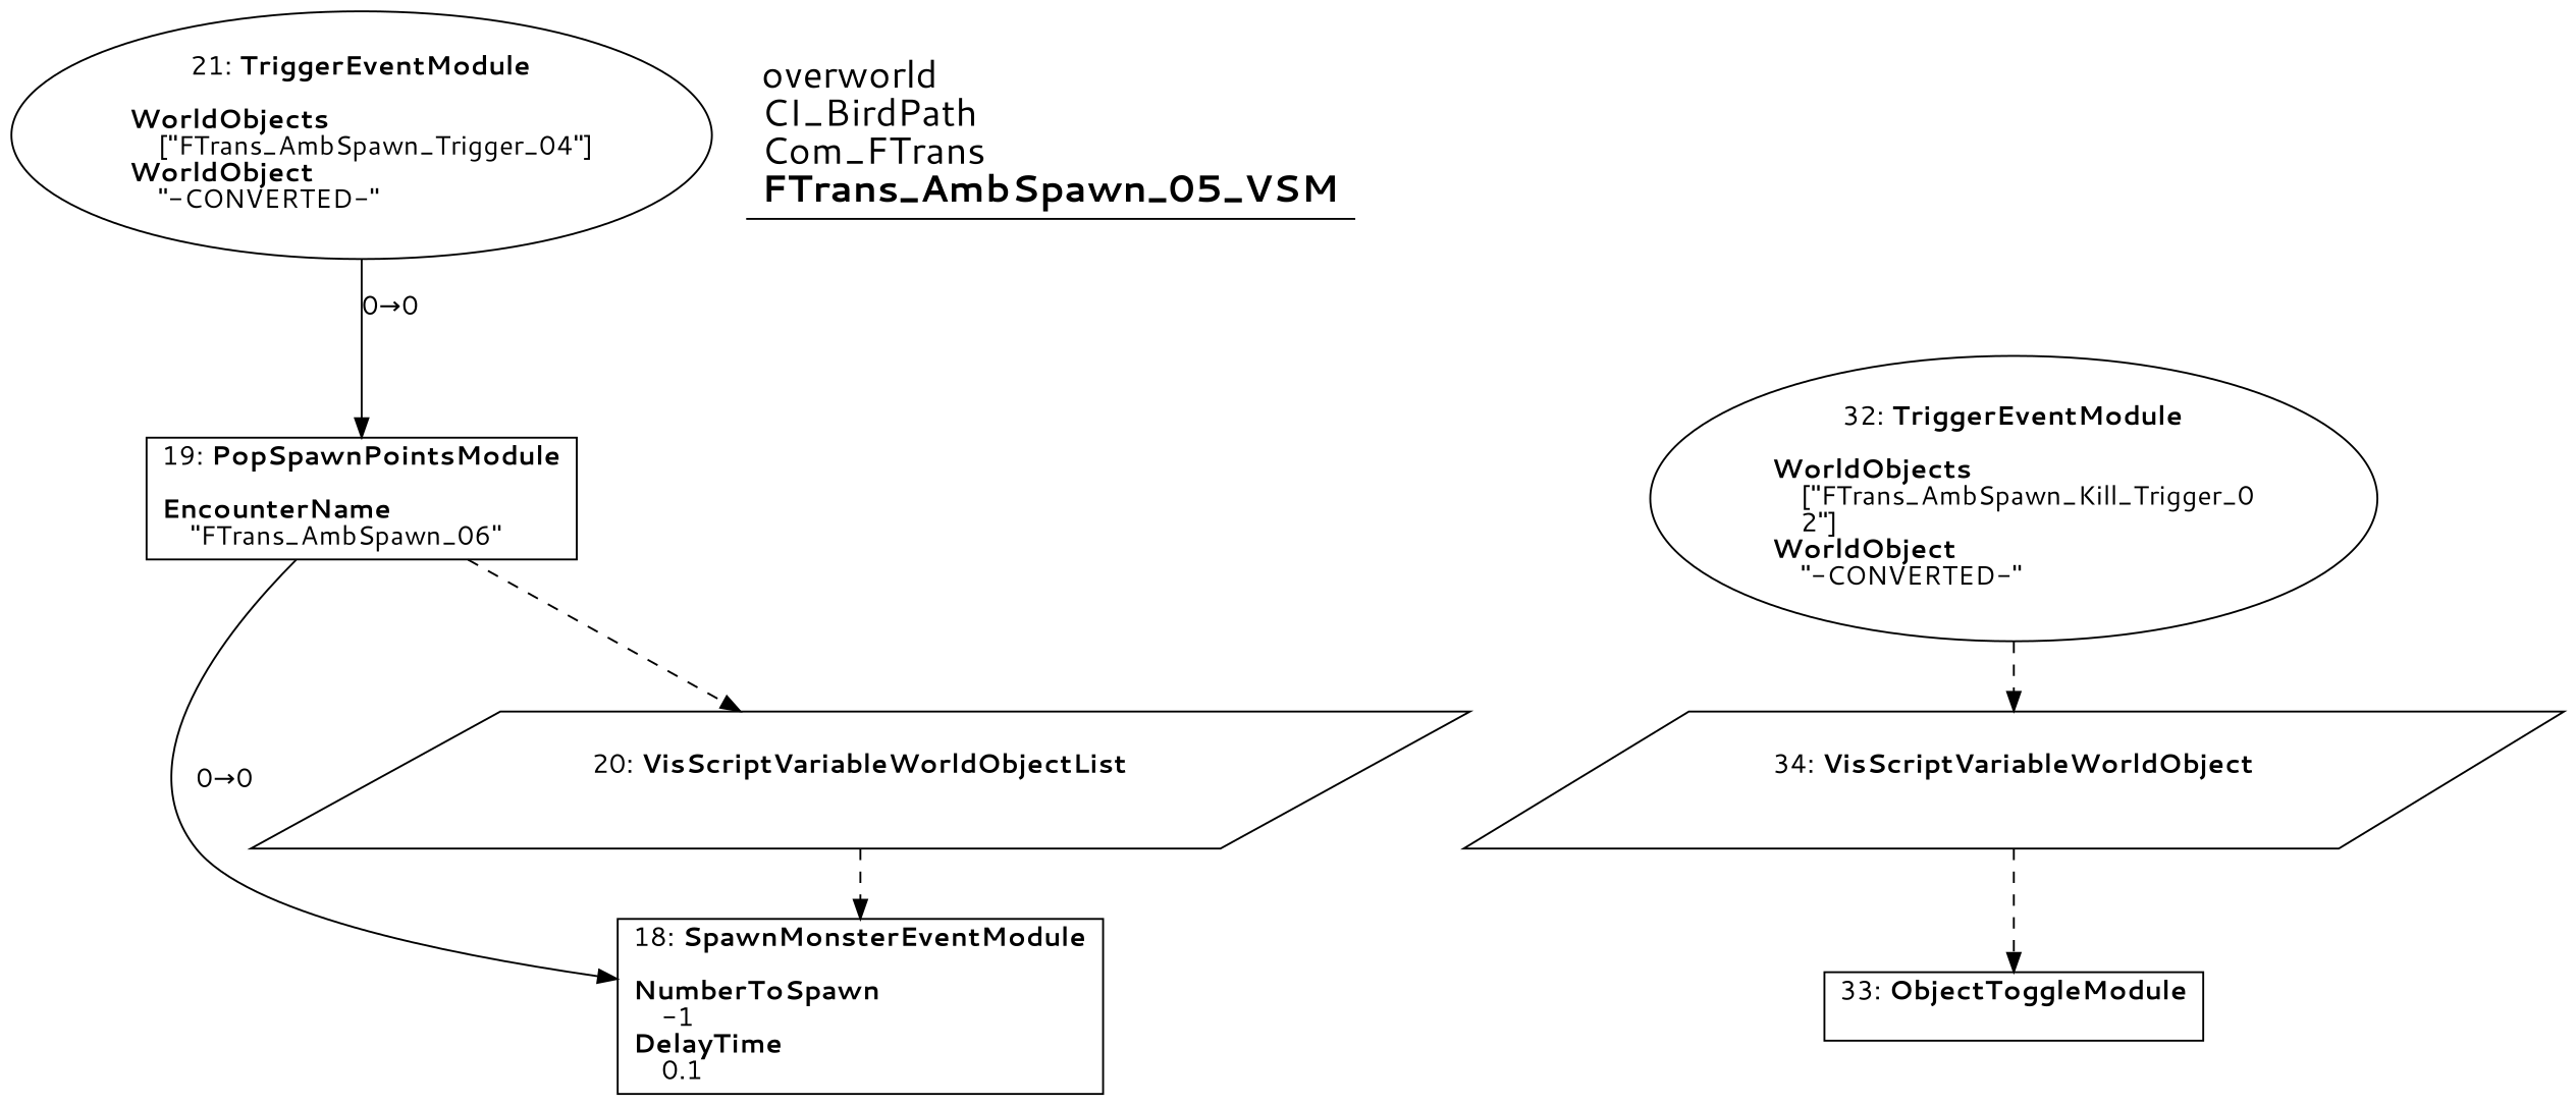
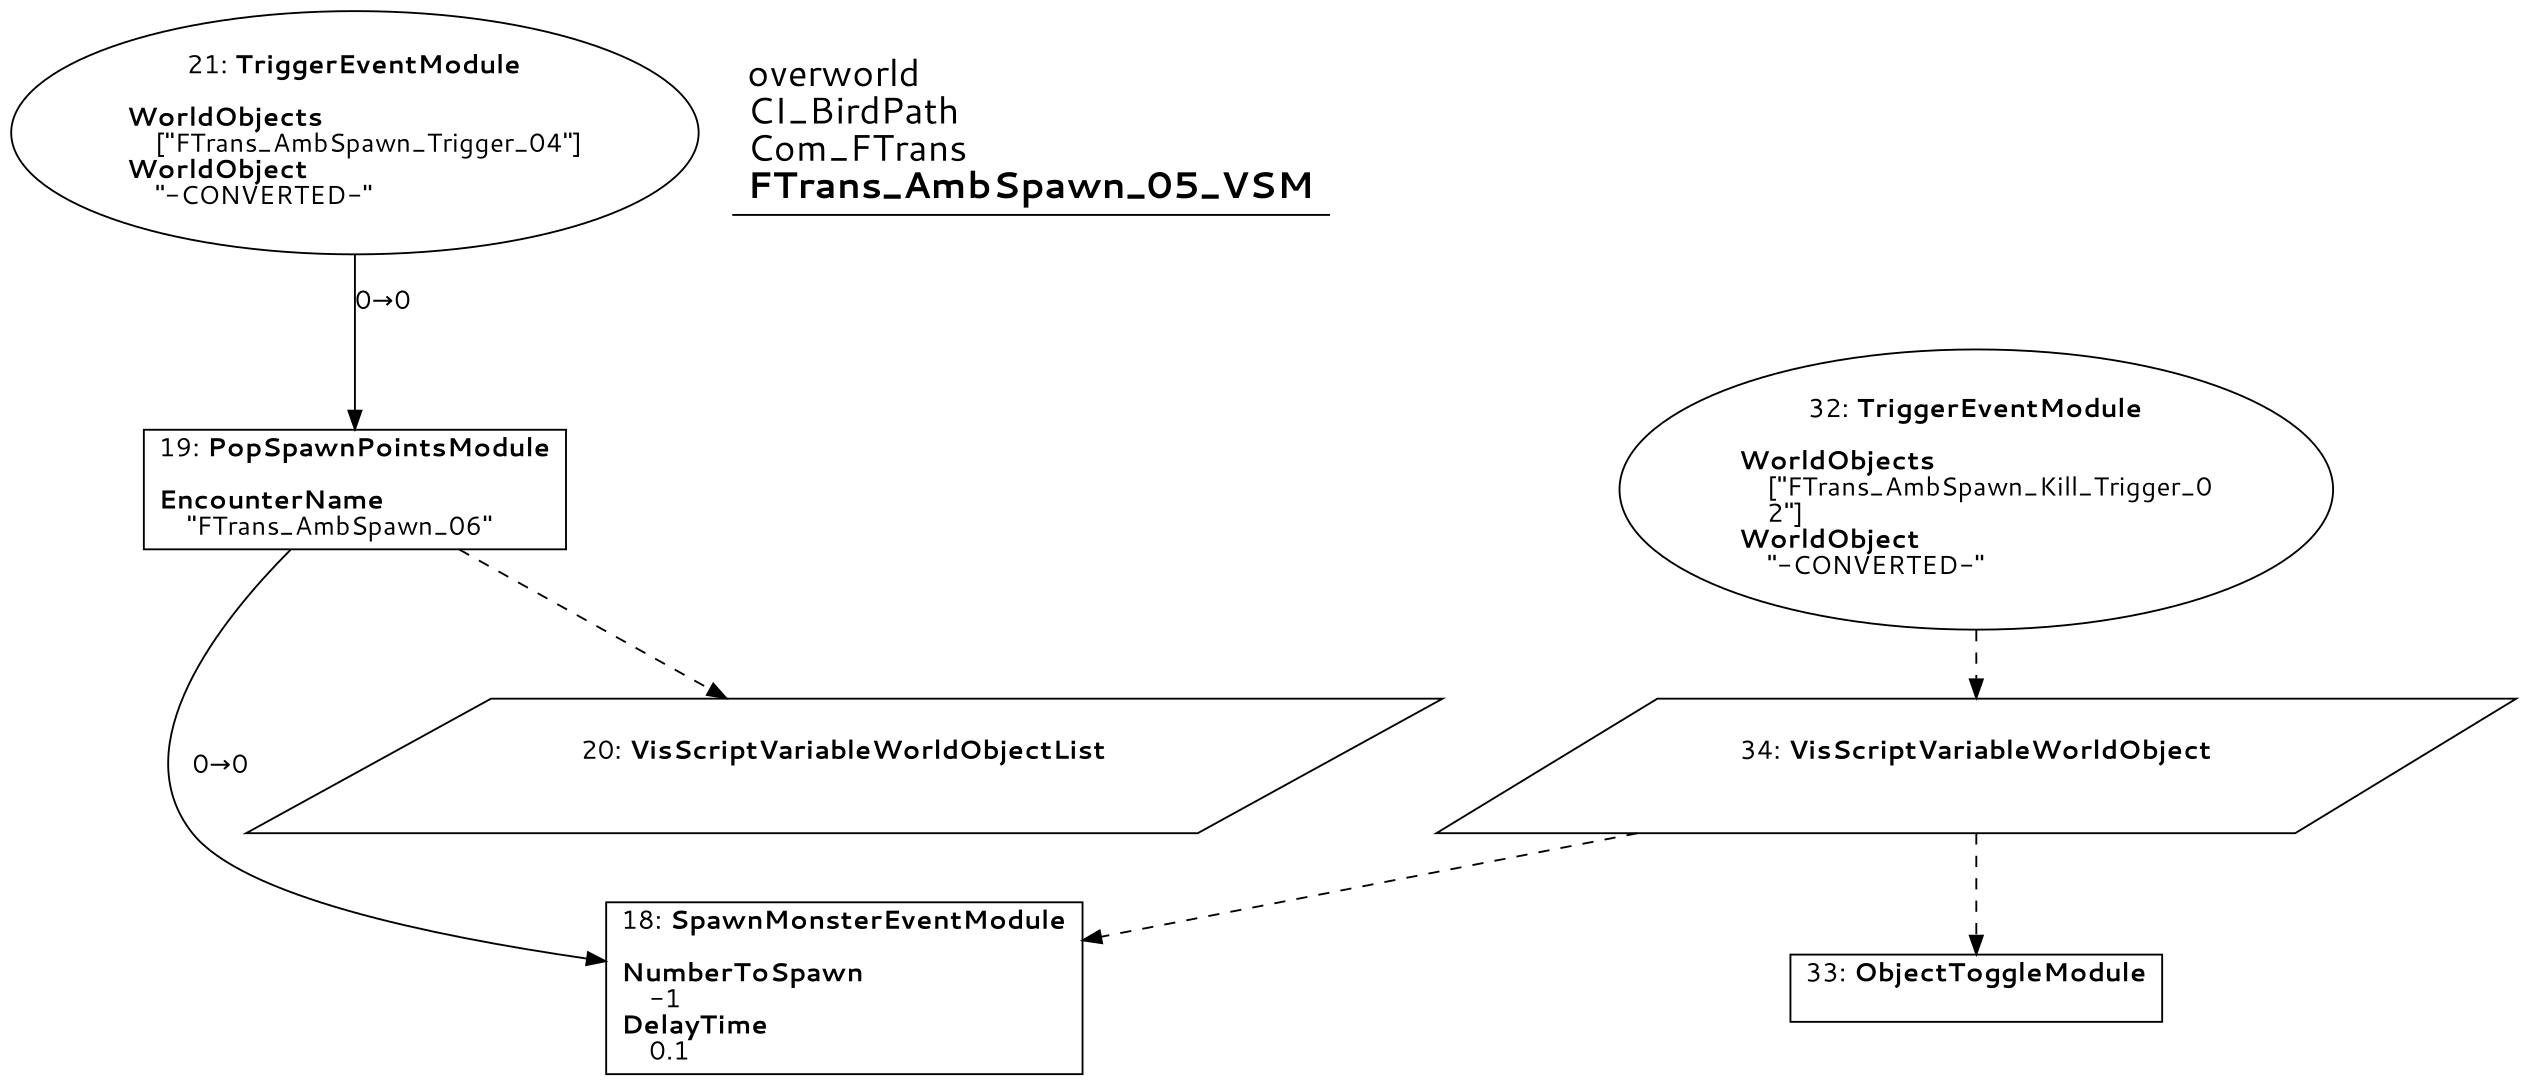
  digraph {
    fontname="Segoe UI"
    splines=spline
    node [fontname="Segoe UI" shape=box]
    edge [fontname="Segoe UI" style=dashed]
    n1 [label=<18: <b>SpawnMonsterEventModule</b><br/><br/><b>NumberToSpawn</b><br align="left"/>    -1<br align="left"/><b>DelayTime</b><br align="left"/>    0.1<br align="left"/>>]
    n2 [label=<20: <b>VisScriptVariableWorldObjectList</b><br/><br/>> shape=parallelogram]
    n3 [label=<19: <b>PopSpawnPointsModule</b><br/><br/><b>EncounterName</b><br align="left"/>    &quot;FTrans_AmbSpawn_06&quot;<br align="left"/>>]
    n4 [label=<21: <b>TriggerEventModule</b><br/><br/><b>WorldObjects</b><br align="left"/>    [&quot;FTrans_AmbSpawn_Trigger_04&quot;]<br align="left"/><b>WorldObject</b><br align="left"/>    &quot;-CONVERTED-&quot;<br align="left"/>> shape=oval]
    n5 [label=<32: <b>TriggerEventModule</b><br/><br/><b>WorldObjects</b><br align="left"/>    [&quot;FTrans_AmbSpawn_Kill_Trigger_0<br align="left"/>    2&quot;]<br align="left"/><b>WorldObject</b><br align="left"/>    &quot;-CONVERTED-&quot;<br align="left"/>> shape=oval]
    n6 [label=<34: <b>VisScriptVariableWorldObject</b><br/><br/>> shape=parallelogram]
    n7 [label=<33: <b>ObjectToggleModule</b><br/><br/>>]
    n8 [label=<<font point-size="20">overworld<br align="left"/>CI_BirdPath<br align="left"/>Com_FTrans<br align="left"/><b>FTrans_AmbSpawn_05_VSM</b><br align="left"/></font>> shape=underline]
-   n2 -> n1
+   n6 -> n1
    n3 -> n1 [label="0→0" style=""]
    n3 -> n2
    n4 -> n3 [label="0→0" style=""]
    n5 -> n6
    n6 -> n7
  }
